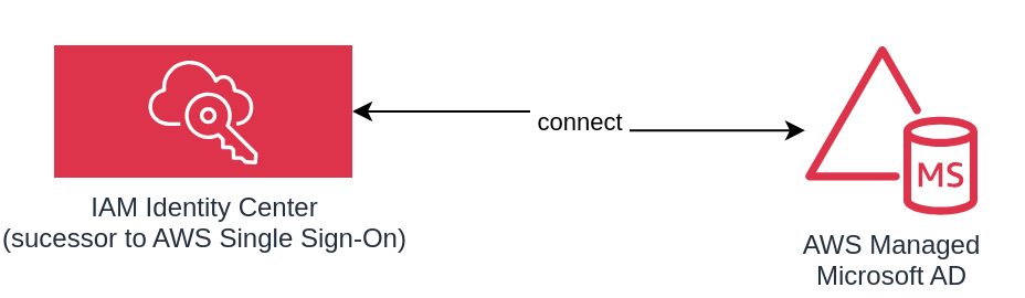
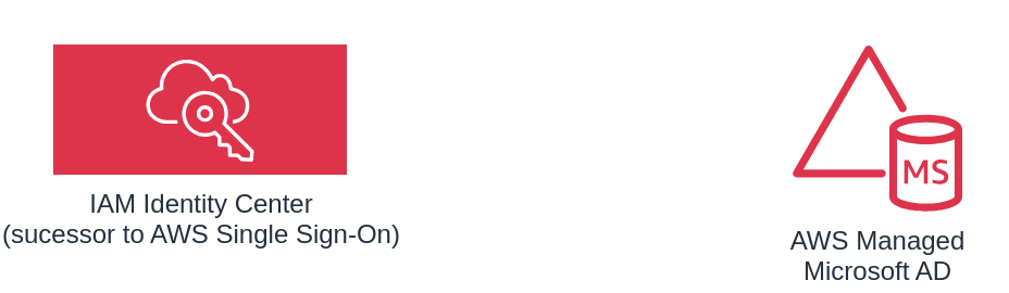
  <mxCell id="0" />
  <mxCell id="1" parent="0" />
- <mxCell id="2" value="&amp;nbsp;connect&amp;nbsp;" style="edgeStyle=orthogonalEdgeStyle;rounded=0;orthogonalLoop=1;jettySize=auto;html=1;startArrow=classic;startFill=1;" parent="1" source="3" target="4" edge="1"><mxGeometry relative="1" as="geometry" /></mxCell>
  <mxCell id="3" value="IAM Identity Center&lt;div&gt;(sucessor to AWS Single Sign-On)&lt;/div&gt;" style="sketch=0;points=[[0,0,0],[0.25,0,0],[0.5,0,0],[0.75,0,0],[1,0,0],[0,1,0],[0.25,1,0],[0.5,1,0],[0.75,1,0],[1,1,0],[0,0.25,0],[0,0.5,0],[0,0.75,0],[1,0.25,0],[1,0.5,0],[1,0.75,0]];outlineConnect=0;fontColor=#232F3E;fillColor=#DD344C;strokeColor=#ffffff;dashed=0;verticalLabelPosition=bottom;verticalAlign=top;align=center;html=1;fontSize=12;fontStyle=0;aspect=fixed;shape=mxgraph.aws4.resourceIcon;resIcon=mxgraph.aws4.single_sign_on;" parent="1" vertex="1"><mxGeometry x="20" y="20" width="135" height="60" as="geometry" /></mxCell>
  <mxCell id="4" value="AWS Managed&lt;div&gt;Microsoft AD&lt;/div&gt;" style="sketch=0;outlineConnect=0;fontColor=#232F3E;gradientColor=none;fillColor=#DD344C;strokeColor=none;dashed=0;verticalLabelPosition=bottom;verticalAlign=top;align=center;html=1;fontSize=12;fontStyle=0;aspect=fixed;pointerEvents=1;shape=mxgraph.aws4.managed_ms_ad;" parent="1" vertex="1"><mxGeometry x="360" y="20" width="78" height="77" as="geometry" /></mxCell>
